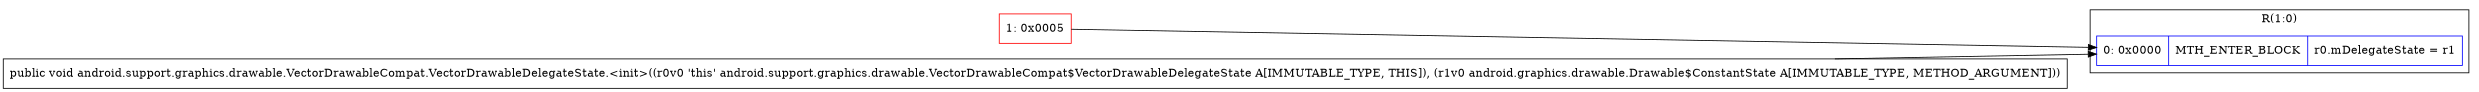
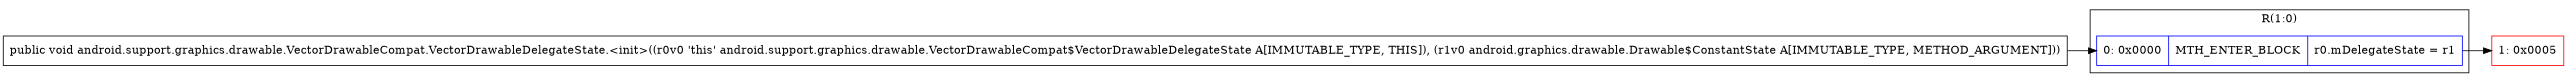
  digraph {
    rankdir=LR
    node [shape=record]
    n1 [color=blue label="{0\:\ 0x0000|MTH_ENTER_BLOCK\l|r0.mDelegateState = r1\l}"]
    n2 [color=red label="{1\:\ 0x0005}"]
    n3 [label="{public void android.support.graphics.drawable.VectorDrawableCompat.VectorDrawableDelegateState.\<init\>((r0v0 'this' android.support.graphics.drawable.VectorDrawableCompat$VectorDrawableDelegateState A[IMMUTABLE_TYPE, THIS]), (r1v0 android.graphics.drawable.Drawable$ConstantState A[IMMUTABLE_TYPE, METHOD_ARGUMENT])) }"]
    subgraph cluster_1 {
      label="R(1:0)"
      n1
    }
-   n2 -> n1
+   n1 -> n2
    n3 -> n1
  }
